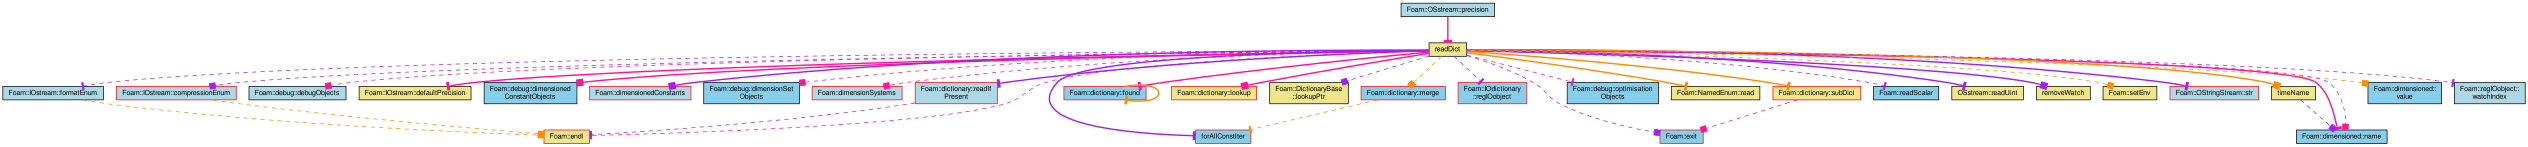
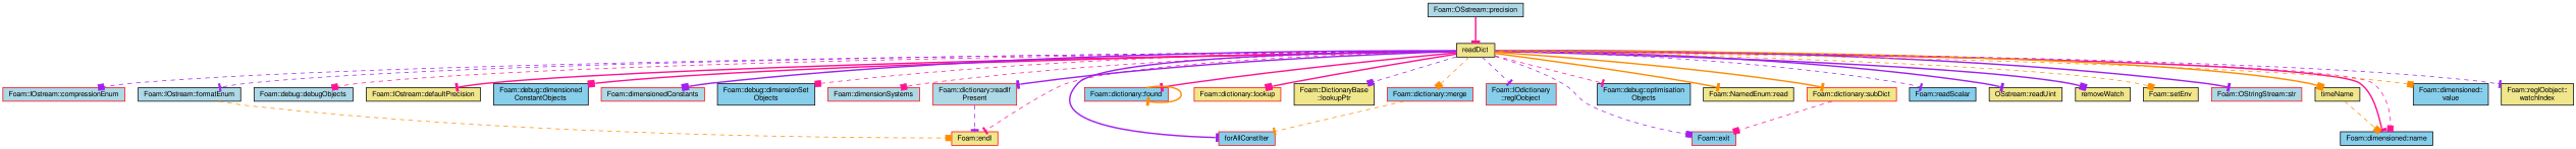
  digraph {
    rankdir=TB
    node [color=black fillcolor=khaki fontname=FreeSans fontsize=10 shape=record style=filled]
    edge [arrowhead=box color=purple fontname=FreeSans fontsize=10 labelfontname=FreeSans labelfontsize=10 style=dashed]
    n1 [fontcolor=black height=0.2 label=readDict width=0.4]
    n2 [color=red fillcolor=lightblue height=0.2 label="Foam::IOstream::compressionEnum" width=0.4]
    n3 [color=red height=0.2 label="Foam::endl" width=0.4]
    n4 [fillcolor=lightblue height=0.2 label="Foam::debug::debugObjects" width=0.4]
    n5 [height=0.2 label="Foam::IOstream::defaultPrecision" width=0.4]
    n6 [fillcolor=skyblue height=0.2 label="Foam::debug::dimensioned\lConstantObjects" width=0.4]
    n7 [color=red fillcolor=lightblue height=0.2 label="Foam::dimensionedConstants" width=0.4]
    n8 [fillcolor=skyblue height=0.2 label="Foam::debug::dimensionSet\lObjects" width=0.4]
    n9 [color=red fillcolor=lightblue height=0.2 label="Foam::dimensionSystems" width=0.4]
    n10 [color=red fillcolor=skyblue height=0.2 label="Foam::exit" width=0.4]
    n11 [color=red fillcolor=skyblue height=0.2 label=forAllConstIter width=0.4]
    n12 [fillcolor=lightblue height=0.2 label="Foam::IOstream::formatEnum" width=0.4]
    n13 [color=red fillcolor=skyblue height=0.2 label="Foam::dictionary::found" width=0.4]
    n14 [color=red height=0.2 label="Foam::dictionary::lookup" width=0.4]
    n15 [height=0.2 label="Foam::DictionaryBase\l::lookupPtr" width=0.4]
    n16 [color=red fillcolor=skyblue height=0.2 label="Foam::dictionary::merge" width=0.4]
    n17 [color=red fillcolor=skyblue height=0.2 label="Foam::IOdictionary\l::regIOobject" width=0.4]
    n18 [fillcolor=skyblue height=0.2 label="Foam::dimensioned::name" width=0.4]
    n19 [fillcolor=skyblue height=0.2 label="Foam::debug::optimisation\lObjects" width=0.4]
    n20 [height=0.2 label="Foam::NamedEnum::read" width=0.4]
    n21 [color=red fillcolor=lightblue height=0.2 label="Foam::dictionary::readIf\lPresent" width=0.4]
    n22 [fillcolor=skyblue height=0.2 label="Foam::readScalar" width=0.4]
    n23 [height=0.2 label="OSstream::readUint" width=0.4]
    n24 [height=0.2 label=removeWatch width=0.4]
    n25 [height=0.2 label="Foam::setEnv" width=0.4]
    n26 [color=red fillcolor=lightblue height=0.2 label="Foam::OStringStream::str" width=0.4]
    n27 [color=red height=0.2 label="Foam::dictionary::subDict" width=0.4]
    n28 [height=0.2 label=timeName width=0.4]
    n29 [fillcolor=skyblue height=0.2 label="Foam::dimensioned::\lvalue" width=0.4]
-   n30 [fillcolor=lightblue height=0.2 label="Foam::regIOobject::\lwatchIndex" width=0.4]
+   n30 [height=0.2 label="Foam::regIOobject::\lwatchIndex" width=0.4]
    n31 [fillcolor=lightblue height=0.2 label="Foam::OSstream::precision" width=0.4]
    n1 -> n2
    n1 -> n3 [arrowhead=tee color=deeppink]
    n1 -> n4 [color=deeppink]
    n1 -> n5 [arrowhead=tee color=deeppink style=bold]
    n1 -> n6 [color=deeppink style=bold]
    n1 -> n7 [style=bold]
    n1 -> n8 [color=deeppink]
    n1 -> n9 [color=deeppink]
    n1 -> n10
    n1 -> n11 [arrowhead=tee style=bold]
    n1 -> n12 [arrowhead=tee]
    n1 -> n13 [arrowhead=tee color=deeppink style=bold]
    n1 -> n14 [color=deeppink style=bold]
    n1 -> n15
    n1 -> n16 [color=darkorange]
    n1 -> n17 [arrowhead=tee]
    n1 -> n18 [arrowhead=tee color=deeppink style=bold]
    n1 -> n18 [color=deeppink]
    n1 -> n19 [arrowhead=tee color=deeppink]
    n1 -> n20 [arrowhead=tee color=darkorange style=bold]
    n1 -> n21 [arrowhead=tee style=bold]
    n1 -> n22 [arrowhead=tee]
    n1 -> n23 [arrowhead=tee style=bold]
    n1 -> n24 [style=bold]
    n1 -> n25 [color=darkorange]
    n1 -> n26 [arrowhead=tee style=bold]
    n1 -> n27 [arrowhead=tee color=darkorange style=bold]
    n1 -> n28 [color=darkorange style=bold]
    n1 -> n29 [color=darkorange]
    n1 -> n30 [arrowhead=tee]
-   n2 -> n3 [color=darkorange]
    n12 -> n3 [color=darkorange]
    n13 -> n13 [arrowhead=tee color=darkorange style=bold]
    n16 -> n11 [arrowhead=tee color=darkorange]
    n21 -> n3 [arrowhead=tee]
    n27 -> n10 [color=deeppink]
-   n28 -> n18
+   n28 -> n18 [color=darkorange]
    n31 -> n1 [arrowhead=tee color=deeppink style=bold]
  }
